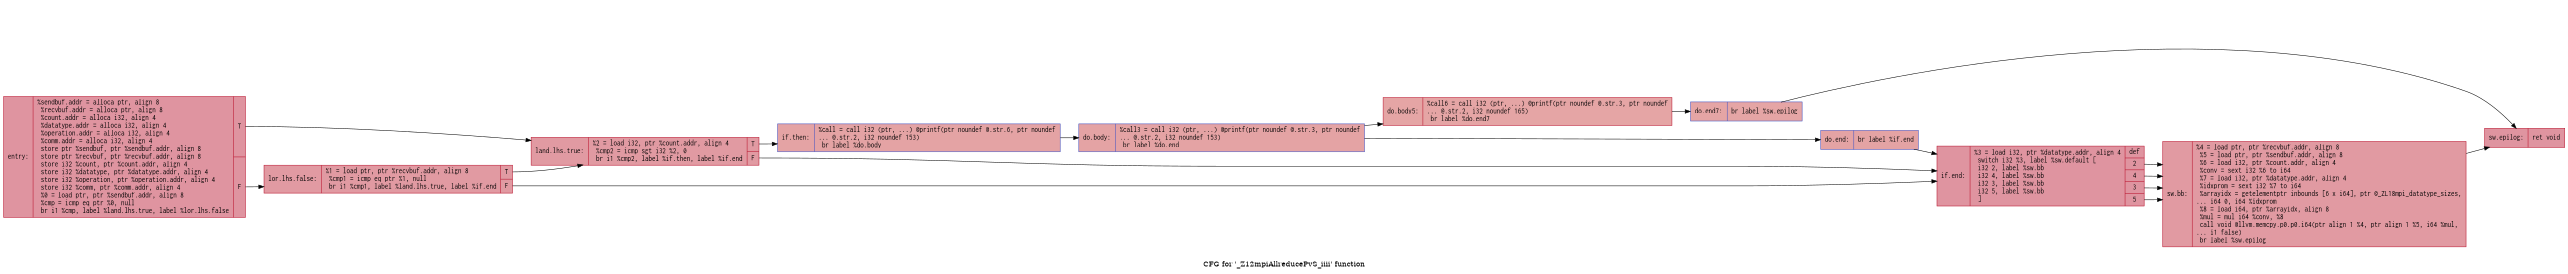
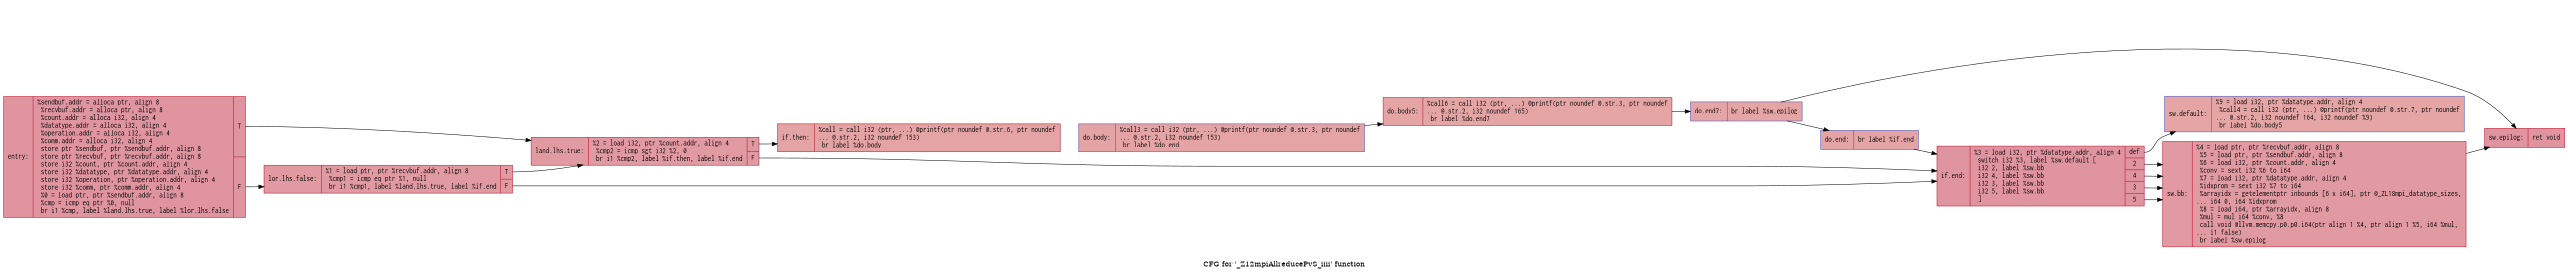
  digraph {
    label="CFG for '_Z12mpiAllreducePvS_iiii' function"
    rankdir=LR
    node [color="#b70d28ff" fillcolor="#b70d2870" fontname=Courier shape=record style=filled]
    n1 [label="{entry:\l|  %sendbuf.addr = alloca ptr, align 8\l  %recvbuf.addr = alloca ptr, align 8\l  %count.addr = alloca i32, align 4\l  %datatype.addr = alloca i32, align 4\l  %operation.addr = alloca i32, align 4\l  %comm.addr = alloca i32, align 4\l  store ptr %sendbuf, ptr %sendbuf.addr, align 8\l  store ptr %recvbuf, ptr %recvbuf.addr, align 8\l  store i32 %count, ptr %count.addr, align 4\l  store i32 %datatype, ptr %datatype.addr, align 4\l  store i32 %operation, ptr %operation.addr, align 4\l  store i32 %comm, ptr %comm.addr, align 4\l  %0 = load ptr, ptr %sendbuf.addr, align 8\l  %cmp = icmp eq ptr %0, null\l  br i1 %cmp, label %land.lhs.true, label %lor.lhs.false\l|{<s0>T|<s1>F}}"]
    n2 [fillcolor="#bb1b2c70" label="{land.lhs.true:\l|  %2 = load i32, ptr %count.addr, align 4\l  %cmp2 = icmp sgt i32 %2, 0\l  br i1 %cmp2, label %if.then, label %if.end\l|{<s0>T|<s1>F}}"]
    n3 [fillcolor="#bb1b2c70" label="{lor.lhs.false:\l|  %1 = load ptr, ptr %recvbuf.addr, align 8\l  %cmp1 = icmp eq ptr %1, null\l  br i1 %cmp1, label %land.lhs.true, label %if.end\l|{<s0>T|<s1>F}}"]
    n4 [label="{if.end:\l|  %3 = load i32, ptr %datatype.addr, align 4\l  switch i32 %3, label %sw.default [\l    i32 2, label %sw.bb\l    i32 4, label %sw.bb\l    i32 3, label %sw.bb\l    i32 5, label %sw.bb\l  ]\l|{<s0>def|<s1>2|<s2>4|<s3>3|<s4>5}}"]
-   n5 [color="#3d50c3ff" fillcolor="#c32e3170" label="{if.then:\l|  %call = call i32 (ptr, ...) @printf(ptr noundef @.str.6, ptr noundef\l... @.str.2, i32 noundef 153)\l  br label %do.body\l}"]
+   n5 [fillcolor="#c32e3170" label="{if.then:\l|  %call = call i32 (ptr, ...) @printf(ptr noundef @.str.6, ptr noundef\l... @.str.2, i32 noundef 153)\l  br label %do.body\l}"]
+   n6 [color="#3d50c3ff" fillcolor="#c5333470" label="{sw.default:\l|  %9 = load i32, ptr %datatype.addr, align 4\l  %call4 = call i32 (ptr, ...) @printf(ptr noundef @.str.7, ptr noundef\l... @.str.2, i32 noundef 164, i32 noundef %9)\l  br label %do.body5\l}"]
    n7 [fillcolor="#bb1b2c70" label="{sw.bb:\l|  %4 = load ptr, ptr %recvbuf.addr, align 8\l  %5 = load ptr, ptr %sendbuf.addr, align 8\l  %6 = load i32, ptr %count.addr, align 4\l  %conv = sext i32 %6 to i64\l  %7 = load i32, ptr %datatype.addr, align 4\l  %idxprom = sext i32 %7 to i64\l  %arrayidx = getelementptr inbounds [6 x i64], ptr @_ZL18mpi_datatype_sizes,\l... i64 0, i64 %idxprom\l  %8 = load i64, ptr %arrayidx, align 8\l  %mul = mul i64 %conv, %8\l  call void @llvm.memcpy.p0.p0.i64(ptr align 1 %4, ptr align 1 %5, i64 %mul,\l... i1 false)\l  br label %sw.epilog\l}"]
    n8 [color="#3d50c3ff" fillcolor="#c32e3170" label="{do.body:\l|  %call3 = call i32 (ptr, ...) @printf(ptr noundef @.str.3, ptr noundef\l... @.str.2, i32 noundef 153)\l  br label %do.end\l}"]
    n9 [label="{sw.epilog:\l|  ret void\l}"]
    n10 [color="#3d50c3ff" fillcolor="#c32e3170" label="{do.end:\l|  br label %if.end\l}"]
    n11 [fillcolor="#c5333470" label="{do.body5:\l|  %call6 = call i32 (ptr, ...) @printf(ptr noundef @.str.3, ptr noundef\l... @.str.2, i32 noundef 165)\l  br label %do.end7\l}"]
    n12 [color="#3d50c3ff" fillcolor="#c5333470" label="{do.end7:\l|  br label %sw.epilog\l}"]
    n1 -> n2 [tailport=s0]
    n1 -> n3 [tailport=s1]
    n2 -> n4 [tailport=s1]
    n2 -> n5 [tailport=s0]
    n3 -> n2 [tailport=s0]
    n3 -> n4 [tailport=s1]
+   n4 -> n6 [tailport=s0]
    n4 -> n7 [tailport=s1]
    n4 -> n7 [tailport=s2]
    n4 -> n7 [tailport=s3]
    n4 -> n7 [tailport=s4]
-   n5 -> n8
    n7 -> n9
-   n8 -> n10
+   n12 -> n10
    n8 -> n11
    n10 -> n4
    n11 -> n12
    n12 -> n9
  }
